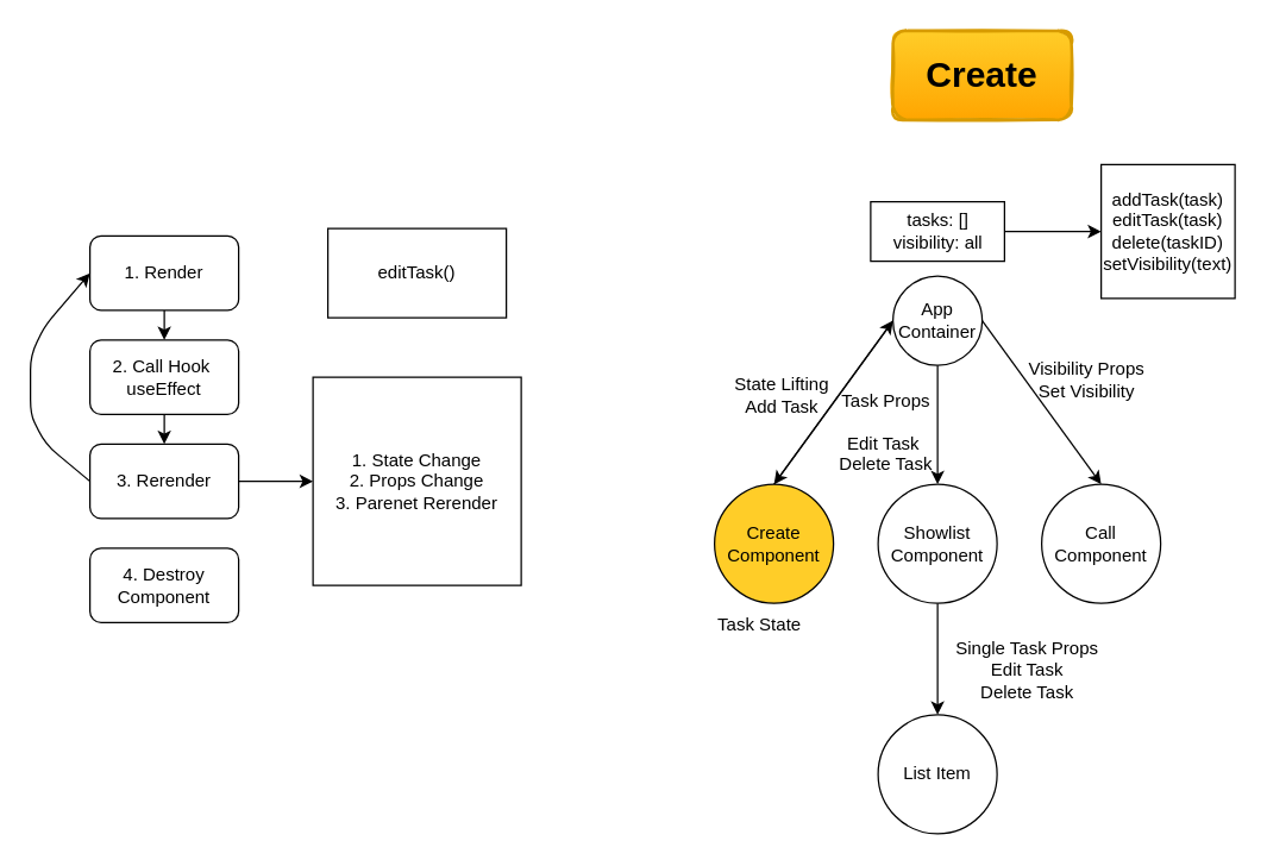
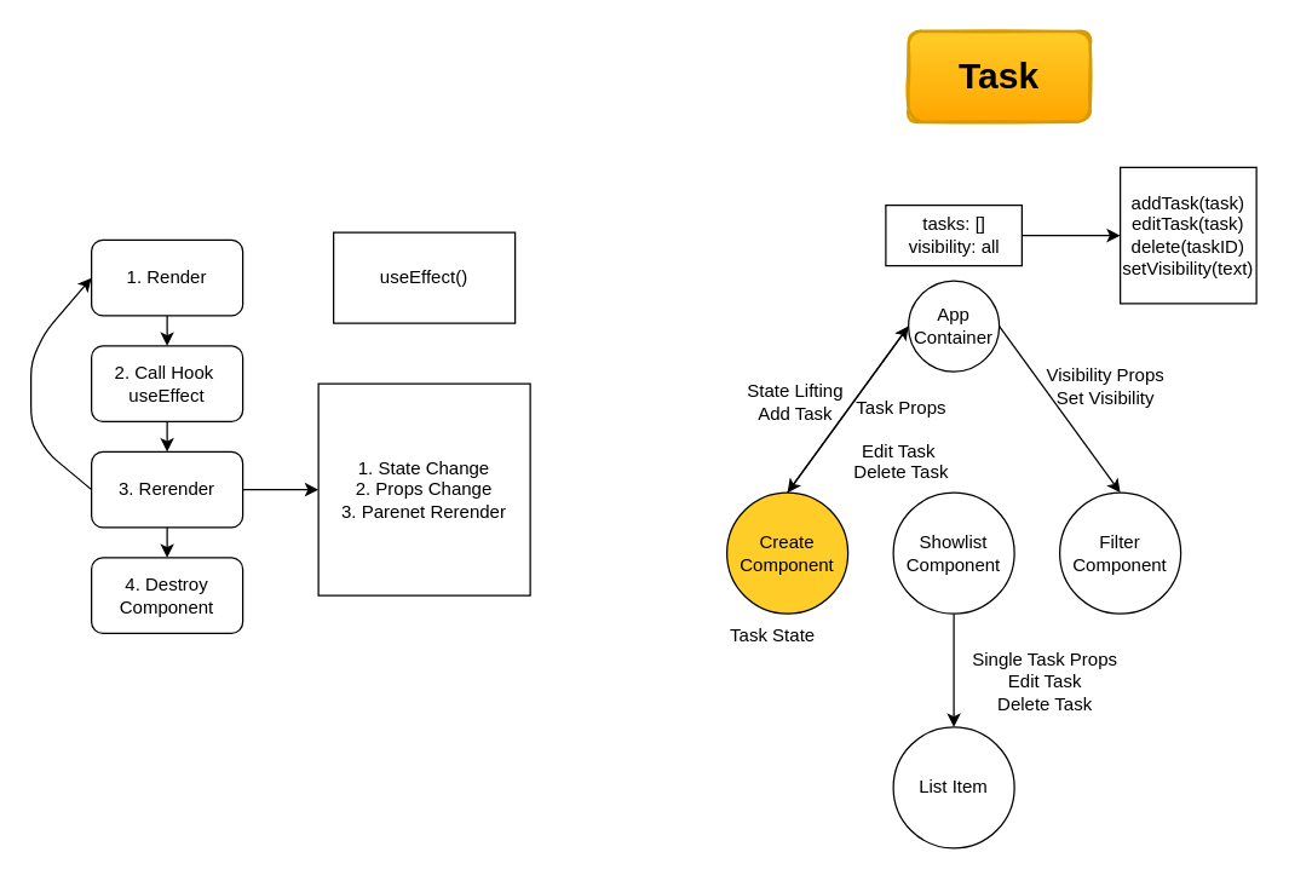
  <mxCell id="0" />
  <mxCell id="1" parent="0" />
  <mxCell id="2" style="edgeStyle=none;html=1;exitX=0.5;exitY=1;exitDx=0;exitDy=0;entryX=0.5;entryY=0;entryDx=0;entryDy=0;" parent="1" source="3" target="5" edge="1"><mxGeometry relative="1" as="geometry" /></mxCell>
  <mxCell id="3" value="1. Render" style="rounded=1;whiteSpace=wrap;html=1;" parent="1" vertex="1"><mxGeometry x="60" y="158" width="100" height="50" as="geometry" /></mxCell>
  <mxCell id="4" style="edgeStyle=none;html=1;exitX=0.5;exitY=1;exitDx=0;exitDy=0;entryX=0.5;entryY=0;entryDx=0;entryDy=0;" parent="1" source="5" target="9" edge="1"><mxGeometry relative="1" as="geometry" /></mxCell>
  <mxCell id="5" value="2. Call Hook&amp;nbsp;&lt;br&gt;useEffect" style="rounded=1;whiteSpace=wrap;html=1;" parent="1" vertex="1"><mxGeometry x="60" y="228" width="100" height="50" as="geometry" /></mxCell>
  <mxCell id="6" style="edgeStyle=none;html=1;exitX=1;exitY=0.5;exitDx=0;exitDy=0;entryX=0;entryY=0.5;entryDx=0;entryDy=0;" parent="1" source="9" target="10" edge="1"><mxGeometry relative="1" as="geometry" /></mxCell>
  <mxCell id="7" style="edgeStyle=none;html=1;exitX=0;exitY=0.5;exitDx=0;exitDy=0;entryX=0;entryY=0.5;entryDx=0;entryDy=0;" parent="1" source="9" target="3" edge="1"><mxGeometry relative="1" as="geometry"><Array as="points"><mxPoint x="30" y="298" /><mxPoint x="20" y="278" /><mxPoint x="20" y="238" /><mxPoint x="30" y="218" /></Array></mxGeometry></mxCell>
+ <mxCell id="8" style="edgeStyle=none;html=1;exitX=0.5;exitY=1;exitDx=0;exitDy=0;entryX=0.5;entryY=0;entryDx=0;entryDy=0;" parent="1" source="9" target="11" edge="1"><mxGeometry relative="1" as="geometry" /></mxCell>
  <mxCell id="9" value="3. Rerender" style="rounded=1;whiteSpace=wrap;html=1;" parent="1" vertex="1"><mxGeometry x="60" y="298" width="100" height="50" as="geometry" /></mxCell>
  <mxCell id="10" value="1. State Change&lt;br&gt;2. Props Change&lt;br&gt;3. Parenet Rerender" style="whiteSpace=wrap;html=1;aspect=fixed;" parent="1" vertex="1"><mxGeometry x="210" y="253" width="140" height="140" as="geometry" /></mxCell>
  <mxCell id="11" value="4. Destroy Component" style="rounded=1;whiteSpace=wrap;html=1;" parent="1" vertex="1"><mxGeometry x="60" y="368" width="100" height="50" as="geometry" /></mxCell>
- <mxCell id="12" value="editTask()" style="rounded=0;whiteSpace=wrap;html=1;" parent="1" vertex="1"><mxGeometry x="220" y="153" width="120" height="60" as="geometry" /></mxCell>
+ <mxCell id="12" value="useEffect()" style="rounded=0;whiteSpace=wrap;html=1;" parent="1" vertex="1"><mxGeometry x="220" y="153" width="120" height="60" as="geometry" /></mxCell>
  <mxCell id="13" style="edgeStyle=none;html=1;exitX=0;exitY=0.5;exitDx=0;exitDy=0;" edge="1" parent="1" source="16"><mxGeometry relative="1" as="geometry"><mxPoint x="520" y="325" as="targetPoint" /></mxGeometry></mxCell>
- <mxCell id="14" style="edgeStyle=none;html=1;exitX=0.5;exitY=1;exitDx=0;exitDy=0;entryX=0.5;entryY=0;entryDx=0;entryDy=0;" edge="1" parent="1" source="16" target="20"><mxGeometry relative="1" as="geometry" /></mxCell>
  <mxCell id="15" style="edgeStyle=none;html=1;exitX=1;exitY=0.5;exitDx=0;exitDy=0;entryX=0.5;entryY=0;entryDx=0;entryDy=0;" edge="1" parent="1" source="16" target="21"><mxGeometry relative="1" as="geometry" /></mxCell>
  <mxCell id="16" value="App Container" style="ellipse;whiteSpace=wrap;html=1;aspect=fixed;" vertex="1" parent="1"><mxGeometry x="600" y="185" width="60" height="60" as="geometry" /></mxCell>
  <mxCell id="17" style="edgeStyle=none;html=1;exitX=0.5;exitY=0;exitDx=0;exitDy=0;entryX=0;entryY=0.5;entryDx=0;entryDy=0;" edge="1" parent="1" source="18" target="16"><mxGeometry relative="1" as="geometry" /></mxCell>
  <mxCell id="18" value="Create Component" style="ellipse;whiteSpace=wrap;html=1;aspect=fixed;fillColor=#ffcd28;" vertex="1" parent="1"><mxGeometry x="480" y="325" width="80" height="80" as="geometry" /></mxCell>
  <mxCell id="19" style="edgeStyle=none;html=1;exitX=0.5;exitY=1;exitDx=0;exitDy=0;entryX=0.5;entryY=0;entryDx=0;entryDy=0;" edge="1" parent="1" source="20" target="31"><mxGeometry relative="1" as="geometry" /></mxCell>
  <mxCell id="20" value="Showlist Component" style="ellipse;whiteSpace=wrap;html=1;aspect=fixed;" vertex="1" parent="1"><mxGeometry x="590" y="325" width="80" height="80" as="geometry" /></mxCell>
- <mxCell id="21" value="Call Component" style="ellipse;whiteSpace=wrap;html=1;aspect=fixed;" vertex="1" parent="1"><mxGeometry x="700" y="325" width="80" height="80" as="geometry" /></mxCell>
+ <mxCell id="21" value="Filter Component" style="ellipse;whiteSpace=wrap;html=1;aspect=fixed;" vertex="1" parent="1"><mxGeometry x="700" y="325" width="80" height="80" as="geometry" /></mxCell>
  <mxCell id="22" value="State Lifting&lt;br&gt;Add Task" style="text;html=1;align=center;verticalAlign=middle;resizable=0;points=[];autosize=1;strokeColor=none;fillColor=none;" vertex="1" parent="1"><mxGeometry x="480" y="245" width="90" height="40" as="geometry" /></mxCell>
  <mxCell id="23" value="Task Props&lt;br&gt;&lt;br&gt;Edit Task&amp;nbsp;&lt;br&gt;Delete Task" style="text;html=1;align=center;verticalAlign=middle;resizable=0;points=[];autosize=1;strokeColor=none;fillColor=none;" vertex="1" parent="1"><mxGeometry x="550" y="255" width="90" height="70" as="geometry" /></mxCell>
  <mxCell id="24" value="Visibility Props&lt;br&gt;Set Visibility" style="text;html=1;align=center;verticalAlign=middle;resizable=0;points=[];autosize=1;strokeColor=none;fillColor=none;" vertex="1" parent="1"><mxGeometry x="680" y="235" width="100" height="40" as="geometry" /></mxCell>
  <mxCell id="25" style="edgeStyle=none;html=1;exitX=1;exitY=0.5;exitDx=0;exitDy=0;entryX=0;entryY=0.5;entryDx=0;entryDy=0;" edge="1" parent="1" source="26" target="28"><mxGeometry relative="1" as="geometry" /></mxCell>
  <mxCell id="26" value="" style="rounded=0;whiteSpace=wrap;html=1;" vertex="1" parent="1"><mxGeometry x="585" y="135" width="90" height="40" as="geometry" /></mxCell>
  <mxCell id="27" value="tasks: []&lt;br&gt;visibility: all" style="text;html=1;align=center;verticalAlign=middle;resizable=0;points=[];autosize=1;strokeColor=none;fillColor=none;" vertex="1" parent="1"><mxGeometry x="590" y="135" width="80" height="40" as="geometry" /></mxCell>
  <mxCell id="28" value="addTask(task)&lt;br&gt;editTask(task)&lt;br&gt;delete(taskID)&lt;br&gt;setVisibility(text)" style="whiteSpace=wrap;html=1;aspect=fixed;" vertex="1" parent="1"><mxGeometry x="740" y="110" width="90" height="90" as="geometry" /></mxCell>
  <mxCell id="29" value="Task State" style="text;html=1;align=center;verticalAlign=middle;resizable=0;points=[];autosize=1;strokeColor=none;fillColor=none;" vertex="1" parent="1"><mxGeometry x="470" y="405" width="80" height="30" as="geometry" /></mxCell>
  <mxCell id="30" value="Single Task Props&lt;br&gt;Edit Task&lt;br&gt;Delete Task" style="text;html=1;align=center;verticalAlign=middle;resizable=0;points=[];autosize=1;strokeColor=none;fillColor=none;" vertex="1" parent="1"><mxGeometry x="630" y="420" width="120" height="60" as="geometry" /></mxCell>
  <mxCell id="31" value="List Item" style="ellipse;whiteSpace=wrap;html=1;aspect=fixed;" vertex="1" parent="1"><mxGeometry x="590" y="480" width="80" height="80" as="geometry" /></mxCell>
- <mxCell id="32" value="&lt;h1&gt;Create&lt;/h1&gt;" style="rounded=1;whiteSpace=wrap;html=1;strokeWidth=2;fillWeight=4;hachureGap=8;hachureAngle=45;fillColor=#ffcd28;sketch=1;strokeColor=#d79b00;gradientColor=#ffa500;" vertex="1" parent="1"><mxGeometry x="600" y="20" width="120" height="60" as="geometry" /></mxCell>
+ <mxCell id="32" value="&lt;h1&gt;Task&lt;/h1&gt;" style="rounded=1;whiteSpace=wrap;html=1;strokeWidth=2;fillWeight=4;hachureGap=8;hachureAngle=45;fillColor=#ffcd28;sketch=1;strokeColor=#d79b00;gradientColor=#ffa500;" vertex="1" parent="1"><mxGeometry x="600" y="20" width="120" height="60" as="geometry" /></mxCell>
